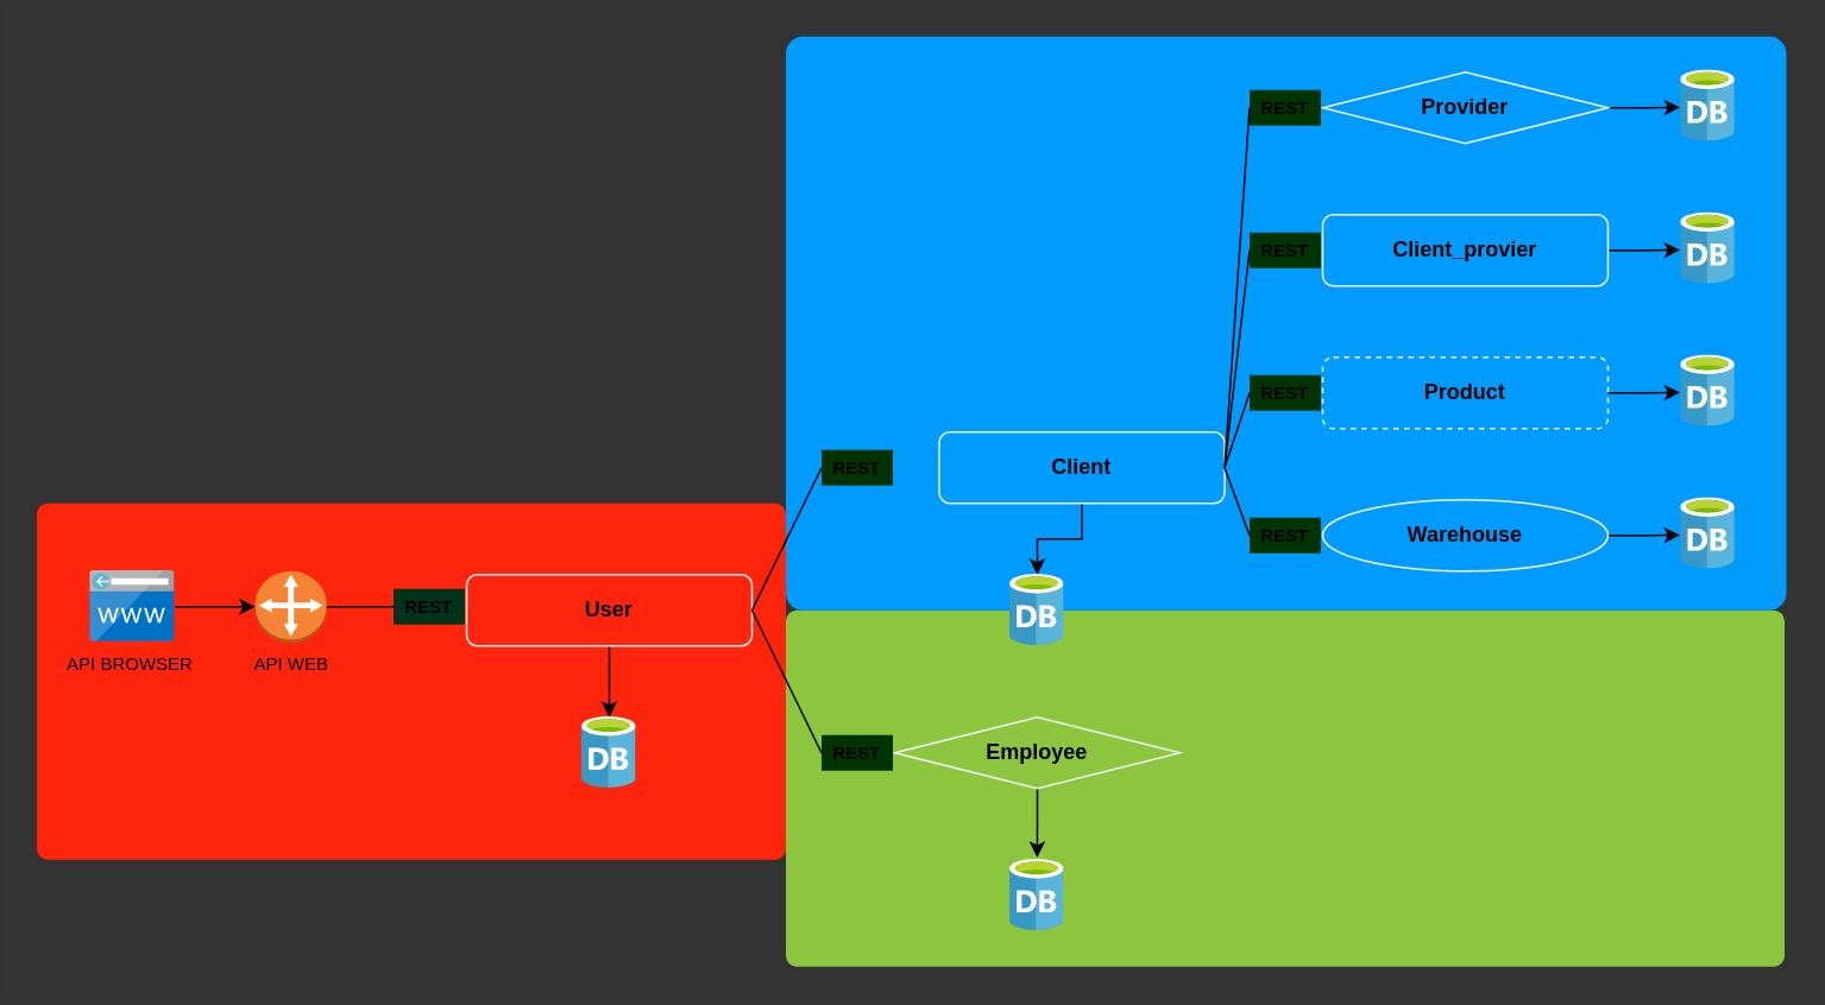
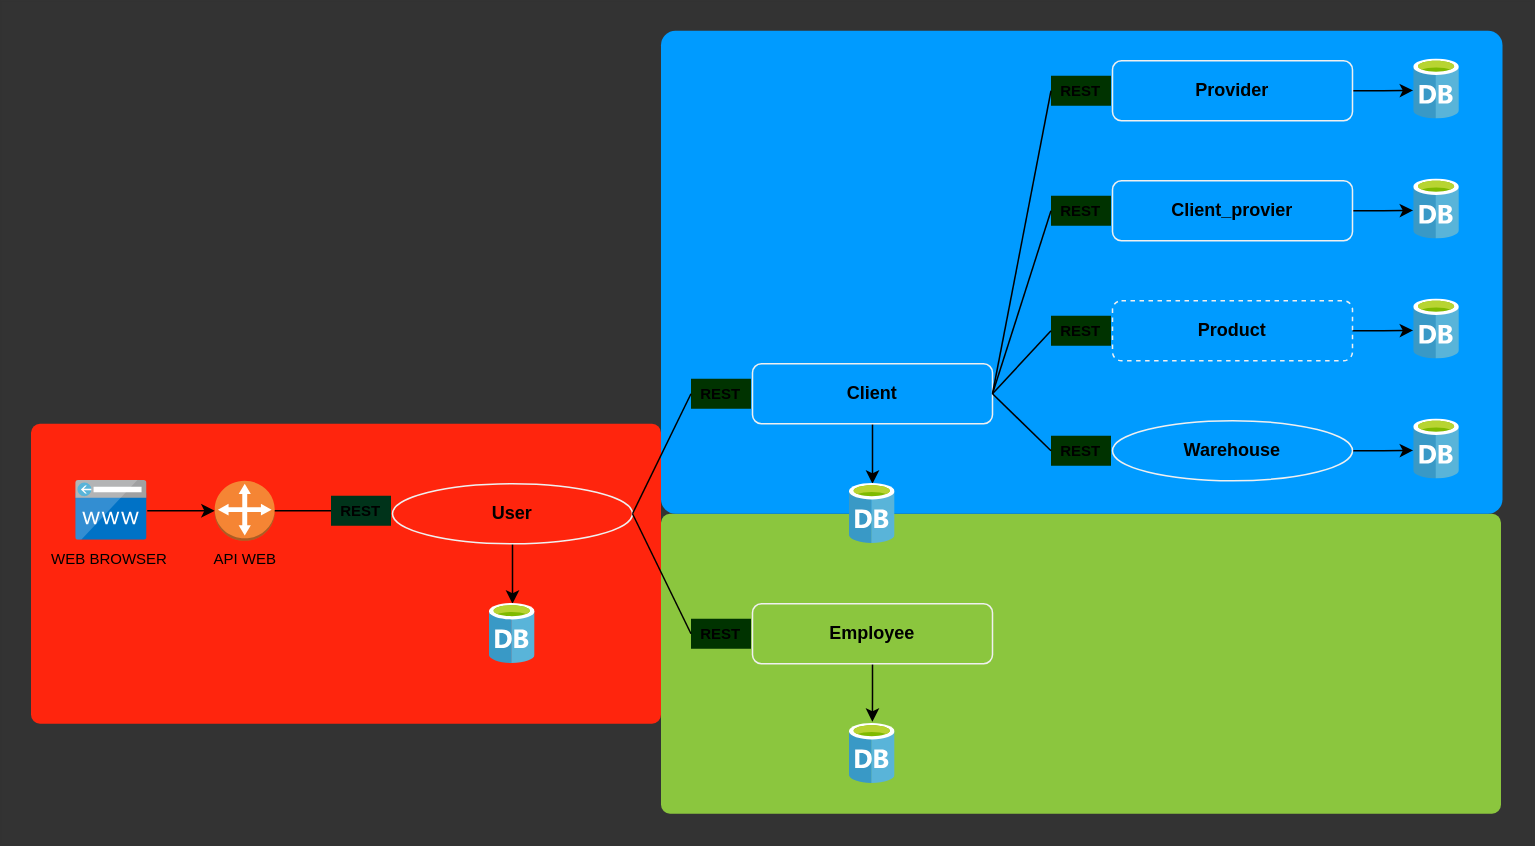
  <mxCell id="0" style=";html=1;" />
  <mxCell id="1" style=";html=1;" parent="0" />
  <mxCell id="2" value="" style="whiteSpace=wrap;html=1;rounded=1;shadow=0;strokeColor=none;strokeWidth=2;fillColor=#FF250D;fontSize=20;fontColor=#FFFFFF;align=center;arcSize=3;verticalAlign=top;spacingTop=4;" vertex="1" parent="1"><mxGeometry x="20" y="282" width="420" height="200" as="geometry" /></mxCell>
  <mxCell id="3" value="" style="rounded=1;whiteSpace=wrap;html=1;shadow=0;strokeWidth=2;fillColor=#8BC63E;fontSize=12;fontColor=#000000;align=center;strokeColor=none;arcSize=3;" parent="1" vertex="1"><mxGeometry x="440" y="342" width="560" height="200" as="geometry" /></mxCell>
  <mxCell id="4" value="" style="whiteSpace=wrap;html=1;rounded=1;shadow=0;strokeColor=none;strokeWidth=2;fillColor=#009BFF;fontSize=20;fontColor=#FFFFFF;align=center;arcSize=3;verticalAlign=top;spacingTop=4;" parent="1" vertex="1"><mxGeometry x="440" y="20" width="561" height="322" as="geometry" /></mxCell>
  <mxCell id="5" style="edgeStyle=orthogonalEdgeStyle;rounded=0;orthogonalLoop=1;jettySize=auto;html=1;entryX=-0.018;entryY=0.519;entryDx=0;entryDy=0;entryPerimeter=0;" parent="1" source="6" target="7" edge="1"><mxGeometry relative="1" as="geometry" /></mxCell>
  <mxCell id="6" value="&lt;b&gt;Client_provier&lt;/b&gt;" style="rounded=1;whiteSpace=wrap;html=1;fillColor=none;strokeColor=#F0F0F0;" parent="1" vertex="1"><mxGeometry x="741" y="120" width="160" height="40" as="geometry" /></mxCell>
  <mxCell id="7" value="" style="image;sketch=0;aspect=fixed;html=1;points=[];align=center;fontSize=12;image=img/lib/mscae/Database_General.svg;" parent="1" vertex="1"><mxGeometry x="942" y="119" width="30.4" height="40" as="geometry" /></mxCell>
  <mxCell id="8" style="edgeStyle=orthogonalEdgeStyle;rounded=0;orthogonalLoop=1;jettySize=auto;html=1;entryX=-0.018;entryY=0.519;entryDx=0;entryDy=0;entryPerimeter=0;" parent="1" source="9" target="10" edge="1"><mxGeometry relative="1" as="geometry" /></mxCell>
- <mxCell id="9" value="&lt;b&gt;Provider&lt;/b&gt;" style="rhombus;whiteSpace=wrap;html=1;fillColor=none;strokeColor=#F0F0F0;" parent="1" vertex="1"><mxGeometry x="741" y="40" width="160" height="40" as="geometry" /></mxCell>
+ <mxCell id="9" value="&lt;b&gt;Provider&lt;/b&gt;" style="rounded=1;whiteSpace=wrap;html=1;fillColor=none;strokeColor=#F0F0F0;" parent="1" vertex="1"><mxGeometry x="741" y="40" width="160" height="40" as="geometry" /></mxCell>
  <mxCell id="10" value="" style="image;sketch=0;aspect=fixed;html=1;points=[];align=center;fontSize=12;image=img/lib/mscae/Database_General.svg;" parent="1" vertex="1"><mxGeometry x="942" y="39" width="30.4" height="40" as="geometry" /></mxCell>
  <mxCell id="11" style="edgeStyle=orthogonalEdgeStyle;rounded=0;orthogonalLoop=1;jettySize=auto;html=1;entryX=-0.018;entryY=0.519;entryDx=0;entryDy=0;entryPerimeter=0;" parent="1" source="12" target="13" edge="1"><mxGeometry relative="1" as="geometry" /></mxCell>
  <mxCell id="12" value="&lt;b&gt;Warehouse&lt;/b&gt;" style="ellipse;whiteSpace=wrap;html=1;fillColor=none;strokeColor=#F0F0F0;" parent="1" vertex="1"><mxGeometry x="741" y="280" width="160" height="40" as="geometry" /></mxCell>
  <mxCell id="13" value="" style="image;sketch=0;aspect=fixed;html=1;points=[];align=center;fontSize=12;image=img/lib/mscae/Database_General.svg;" parent="1" vertex="1"><mxGeometry x="942" y="279" width="30.4" height="40" as="geometry" /></mxCell>
  <mxCell id="14" style="edgeStyle=orthogonalEdgeStyle;rounded=0;orthogonalLoop=1;jettySize=auto;html=1;entryX=-0.018;entryY=0.519;entryDx=0;entryDy=0;entryPerimeter=0;" parent="1" source="15" target="16" edge="1"><mxGeometry relative="1" as="geometry" /></mxCell>
  <mxCell id="15" value="&lt;b&gt;Product&lt;/b&gt;" style="rounded=1;whiteSpace=wrap;html=1;fillColor=none;strokeColor=#F0F0F0;dashed=1;" parent="1" vertex="1"><mxGeometry x="741" y="200" width="160" height="40" as="geometry" /></mxCell>
  <mxCell id="16" value="" style="image;sketch=0;aspect=fixed;html=1;points=[];align=center;fontSize=12;image=img/lib/mscae/Database_General.svg;" parent="1" vertex="1"><mxGeometry x="942" y="199" width="30.4" height="40" as="geometry" /></mxCell>
  <mxCell id="17" style="edgeStyle=orthogonalEdgeStyle;rounded=0;orthogonalLoop=1;jettySize=auto;html=1;entryX=0.498;entryY=-0.033;entryDx=0;entryDy=0;entryPerimeter=0;" parent="1" source="18" target="19" edge="1"><mxGeometry relative="1" as="geometry" /></mxCell>
- <mxCell id="18" value="&lt;b&gt;Employee&lt;/b&gt;" style="rhombus;whiteSpace=wrap;html=1;fillColor=none;strokeColor=#F0F0F0;" parent="1" vertex="1"><mxGeometry x="501" y="402" width="160" height="40" as="geometry" /></mxCell>
+ <mxCell id="18" value="&lt;b&gt;Employee&lt;/b&gt;" style="rounded=1;whiteSpace=wrap;html=1;fillColor=none;strokeColor=#F0F0F0;" parent="1" vertex="1"><mxGeometry x="501" y="402" width="160" height="40" as="geometry" /></mxCell>
  <mxCell id="19" value="" style="image;sketch=0;aspect=fixed;html=1;points=[];align=center;fontSize=12;image=img/lib/mscae/Database_General.svg;" parent="1" vertex="1"><mxGeometry x="565.8" y="482" width="30.4" height="40" as="geometry" /></mxCell>
  <mxCell id="20" style="edgeStyle=orthogonalEdgeStyle;rounded=0;orthogonalLoop=1;jettySize=auto;html=1;" parent="1" source="21" target="22" edge="1"><mxGeometry relative="1" as="geometry" /></mxCell>
- <mxCell id="21" value="&lt;b&gt;Client&lt;/b&gt;" style="rounded=1;whiteSpace=wrap;html=1;fillColor=none;strokeColor=#F0F0F0;" parent="1" vertex="1"><mxGeometry x="526" y="242" width="160" height="40" as="geometry" /></mxCell>
+ <mxCell id="21" value="&lt;b&gt;Client&lt;/b&gt;" style="rounded=1;whiteSpace=wrap;html=1;fillColor=none;strokeColor=#F0F0F0;" parent="1" vertex="1"><mxGeometry x="501" y="242" width="160" height="40" as="geometry" /></mxCell>
  <mxCell id="22" value="" style="image;sketch=0;aspect=fixed;html=1;points=[];align=center;fontSize=12;image=img/lib/mscae/Database_General.svg;" parent="1" vertex="1"><mxGeometry x="565.8" y="322" width="30.4" height="40" as="geometry" /></mxCell>
  <mxCell id="23" style="edgeStyle=orthogonalEdgeStyle;rounded=0;orthogonalLoop=1;jettySize=auto;html=1;" parent="1" source="24" target="25" edge="1"><mxGeometry relative="1" as="geometry" /></mxCell>
- <mxCell id="24" value="&lt;b&gt;User&lt;/b&gt;" style="rounded=1;whiteSpace=wrap;html=1;fillColor=none;strokeColor=#F0F0F0;" parent="1" vertex="1"><mxGeometry x="261" y="322" width="160" height="40" as="geometry" /></mxCell>
+ <mxCell id="24" value="&lt;b&gt;User&lt;/b&gt;" style="ellipse;whiteSpace=wrap;html=1;fillColor=none;strokeColor=#F0F0F0;" parent="1" vertex="1"><mxGeometry x="261" y="322" width="160" height="40" as="geometry" /></mxCell>
  <mxCell id="25" value="" style="image;sketch=0;aspect=fixed;html=1;points=[];align=center;fontSize=12;image=img/lib/mscae/Database_General.svg;" parent="1" vertex="1"><mxGeometry x="325.8" y="402" width="30.4" height="40" as="geometry" /></mxCell>
  <mxCell id="26" value="&lt;font style=&quot;font-size: 10px&quot;&gt;&lt;b&gt;REST&lt;/b&gt;&lt;/font&gt;" style="text;html=1;strokeColor=none;fillColor=#003300;align=center;verticalAlign=middle;whiteSpace=wrap;rounded=0;" parent="1" vertex="1"><mxGeometry x="700" y="50" width="40" height="20" as="geometry" /></mxCell>
  <mxCell id="27" value="&lt;font style=&quot;font-size: 10px&quot;&gt;&lt;b&gt;REST&lt;/b&gt;&lt;/font&gt;" style="text;html=1;strokeColor=none;fillColor=#003300;align=center;verticalAlign=middle;whiteSpace=wrap;rounded=0;" parent="1" vertex="1"><mxGeometry x="700" y="130" width="40" height="20" as="geometry" /></mxCell>
  <mxCell id="28" value="&lt;font style=&quot;font-size: 10px&quot;&gt;&lt;b&gt;REST&lt;/b&gt;&lt;/font&gt;" style="text;html=1;strokeColor=none;fillColor=#003300;align=center;verticalAlign=middle;whiteSpace=wrap;rounded=0;" parent="1" vertex="1"><mxGeometry x="700" y="210" width="40" height="20" as="geometry" /></mxCell>
  <mxCell id="29" value="&lt;font style=&quot;font-size: 10px&quot;&gt;&lt;b&gt;REST&lt;/b&gt;&lt;/font&gt;" style="text;html=1;strokeColor=none;fillColor=#003300;align=center;verticalAlign=middle;whiteSpace=wrap;rounded=0;" parent="1" vertex="1"><mxGeometry x="700" y="290" width="40" height="20" as="geometry" /></mxCell>
  <mxCell id="30" value="&lt;font style=&quot;font-size: 10px&quot;&gt;&lt;b&gt;REST&lt;/b&gt;&lt;/font&gt;" style="text;html=1;strokeColor=none;fillColor=#003300;align=center;verticalAlign=middle;whiteSpace=wrap;rounded=0;" parent="1" vertex="1"><mxGeometry x="460" y="252" width="40" height="20" as="geometry" /></mxCell>
  <mxCell id="31" value="&lt;font style=&quot;font-size: 10px&quot;&gt;&lt;b&gt;REST&lt;/b&gt;&lt;/font&gt;" style="text;html=1;strokeColor=none;fillColor=#003300;align=center;verticalAlign=middle;whiteSpace=wrap;rounded=0;" parent="1" vertex="1"><mxGeometry x="460" y="412" width="40" height="20" as="geometry" /></mxCell>
  <mxCell id="32" style="edgeStyle=orthogonalEdgeStyle;rounded=0;orthogonalLoop=1;jettySize=auto;html=1;entryX=0;entryY=0.5;entryDx=0;entryDy=0;entryPerimeter=0;" parent="1" source="33" target="35" edge="1"><mxGeometry relative="1" as="geometry" /></mxCell>
  <mxCell id="33" value="" style="image;sketch=0;aspect=fixed;html=1;points=[];align=center;fontSize=12;image=img/lib/mscae/CustomDomain.svg;" parent="1" vertex="1"><mxGeometry x="50" y="320" width="47.5" height="39.9" as="geometry" /></mxCell>
- <mxCell id="34" value="&lt;font style=&quot;font-size: 10px;&quot;&gt;API BROWSER&lt;/font&gt;" style="text;html=1;strokeColor=none;fillColor=none;align=center;verticalAlign=middle;whiteSpace=wrap;rounded=0;" parent="1" vertex="1"><mxGeometry x="20" y="362" width="105" height="20" as="geometry" /></mxCell>
+ <mxCell id="34" value="&lt;font style=&quot;font-size: 10px;&quot;&gt;WEB BROWSER&lt;/font&gt;" style="text;html=1;strokeColor=none;fillColor=none;align=center;verticalAlign=middle;whiteSpace=wrap;rounded=0;" parent="1" vertex="1"><mxGeometry x="20" y="362" width="105" height="20" as="geometry" /></mxCell>
  <mxCell id="35" value="" style="outlineConnect=0;dashed=0;verticalLabelPosition=bottom;verticalAlign=top;align=center;html=1;shape=mxgraph.aws3.customer_gateway;fillColor=#F58534;gradientColor=none;" parent="1" vertex="1"><mxGeometry x="142.5" y="320" width="40" height="40" as="geometry" /></mxCell>
  <mxCell id="36" value="&lt;font style=&quot;font-size: 10px;&quot;&gt;API WEB&lt;/font&gt;" style="text;html=1;strokeColor=none;fillColor=none;align=center;verticalAlign=middle;whiteSpace=wrap;rounded=0;" parent="1" vertex="1"><mxGeometry x="122.5" y="362" width="80" height="20" as="geometry" /></mxCell>
  <mxCell id="37" value="&lt;font style=&quot;font-size: 10px&quot;&gt;&lt;b&gt;REST&lt;/b&gt;&lt;/font&gt;" style="text;html=1;strokeColor=none;fillColor=#00331A;align=center;verticalAlign=middle;whiteSpace=wrap;rounded=0;" vertex="1" parent="1"><mxGeometry x="220" y="330" width="40" height="20" as="geometry" /></mxCell>
  <mxCell id="38" value="" style="endArrow=none;html=1;exitX=1;exitY=0.5;exitDx=0;exitDy=0;shadow=0;entryX=0;entryY=0.5;entryDx=0;entryDy=0;" edge="1" parent="1" source="24" target="30"><mxGeometry width="50" height="50" relative="1" as="geometry"><mxPoint x="401.4" y="272" as="sourcePoint" /><mxPoint x="451.4" y="222" as="targetPoint" /></mxGeometry></mxCell>
  <mxCell id="39" value="" style="endArrow=none;html=1;exitX=1;exitY=0.5;exitDx=0;exitDy=0;shadow=0;entryX=0;entryY=0.5;entryDx=0;entryDy=0;" edge="1" parent="1" source="24" target="31"><mxGeometry width="50" height="50" relative="1" as="geometry"><mxPoint x="390" y="352" as="sourcePoint" /><mxPoint x="470" y="272" as="targetPoint" /></mxGeometry></mxCell>
  <mxCell id="40" value="" style="endArrow=none;html=1;exitX=1;exitY=0.5;exitDx=0;exitDy=0;shadow=0;entryX=0;entryY=0.5;entryDx=0;entryDy=0;" edge="1" parent="1" source="21" target="29"><mxGeometry width="50" height="50" relative="1" as="geometry"><mxPoint x="652.4" y="162" as="sourcePoint" /><mxPoint x="732.4" y="82" as="targetPoint" /></mxGeometry></mxCell>
  <mxCell id="41" value="" style="endArrow=none;html=1;exitX=1;exitY=0.5;exitDx=0;exitDy=0;shadow=0;entryX=0;entryY=0.5;entryDx=0;entryDy=0;" edge="1" parent="1" source="21" target="28"><mxGeometry width="50" height="50" relative="1" as="geometry"><mxPoint x="400" y="362" as="sourcePoint" /><mxPoint x="480" y="282" as="targetPoint" /></mxGeometry></mxCell>
  <mxCell id="42" value="" style="endArrow=none;html=1;exitX=1;exitY=0.5;exitDx=0;exitDy=0;shadow=0;entryX=0;entryY=0.5;entryDx=0;entryDy=0;" edge="1" parent="1" source="21" target="27"><mxGeometry width="50" height="50" relative="1" as="geometry"><mxPoint x="410" y="372" as="sourcePoint" /><mxPoint x="490" y="292" as="targetPoint" /></mxGeometry></mxCell>
  <mxCell id="43" value="" style="endArrow=none;html=1;exitX=1;exitY=0.5;exitDx=0;exitDy=0;shadow=0;entryX=0;entryY=0.5;entryDx=0;entryDy=0;" edge="1" parent="1" source="21" target="26"><mxGeometry width="50" height="50" relative="1" as="geometry"><mxPoint x="420" y="382" as="sourcePoint" /><mxPoint x="500" y="302" as="targetPoint" /></mxGeometry></mxCell>
  <mxCell id="44" value="" style="endArrow=none;html=1;exitX=1;exitY=0.5;exitDx=0;exitDy=0;shadow=0;entryX=0;entryY=0.5;entryDx=0;entryDy=0;exitPerimeter=0;" edge="1" parent="1" source="35" target="37"><mxGeometry width="50" height="50" relative="1" as="geometry"><mxPoint x="430" y="392" as="sourcePoint" /><mxPoint x="510" y="312" as="targetPoint" /></mxGeometry></mxCell>
